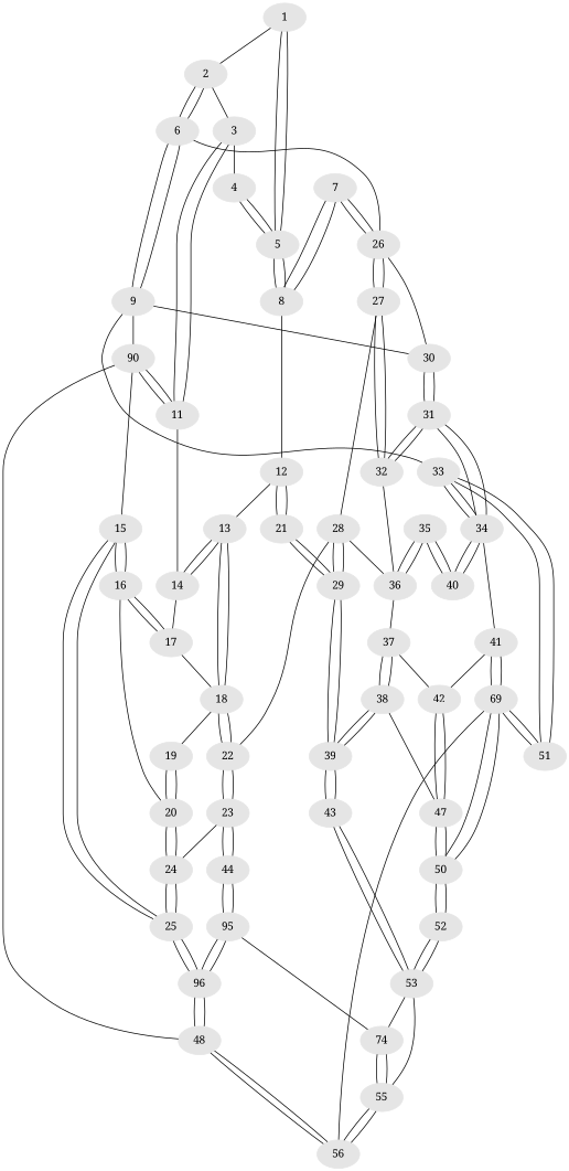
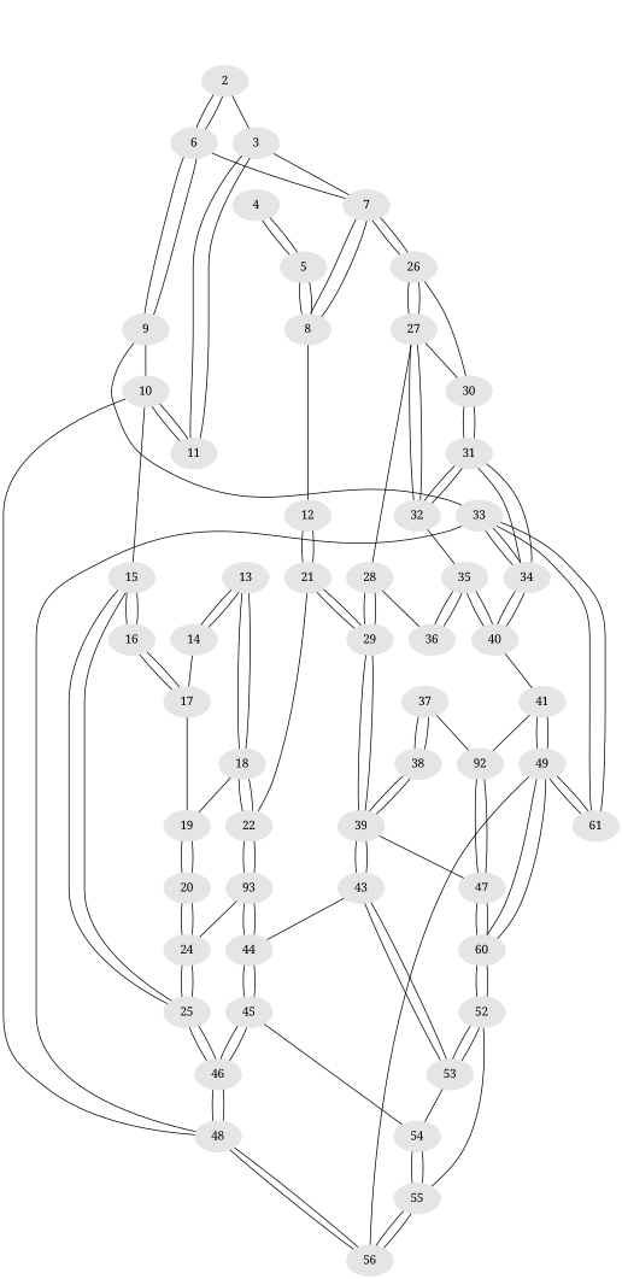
  graph {
    fontname="Noto Serif"
    node [color=gray90 fontname="Noto Serif" style=filled]
    edge [fontname="Noto Serif"]
-   1
    2
    5
    3
    6
    8
    4
    11
    7
    9
    14
    12
    26
-   10 [label=90]
+   10
    30
    33
    27
    13
    21
    15
    48
    31
    34
-   51
+   51 [label=61]
    16
    25
    56
    17
    18
    22
    29
    19
    20
-   46 [label=96]
+   46
    24
-   23
+   23 [label=93]
    39
    44
-   45 [label=95]
+   45
    28
    32
    36
    35
    37
    43
    40
    41
    38
-   42
+   42 [label=92]
    47
-   50
+   50 [label=60]
    53
-   49 [label=69]
-   54 [label=74]
+   49
+   54
    55
    52
-   1 -- 2
-   1 -- 5
-   1 -- 5
    2 -- 3
    2 -- 6
    2 -- 6
    5 -- 8
    5 -- 8
-   3 -- 4
+   3 -- 7
    3 -- 11
    3 -- 11
-   6 -- 26
+   6 -- 7
    6 -- 9
    6 -- 9
    8 -- 12
    4 -- 5
    4 -- 5
-   11 -- 14
    7 -- 8
    7 -- 8
    7 -- 26
    7 -- 26
    9 -- 10
-   9 -- 30
+   27 -- 30
    9 -- 33
    14 -- 17
-   12 -- 13
    12 -- 21
    12 -- 21
    26 -- 30
    26 -- 27
    26 -- 27
    10 -- 11
    10 -- 11
    10 -- 15
    10 -- 48
    30 -- 31
    30 -- 31
+   33 -- 48
    33 -- 34
    33 -- 34
    33 -- 51
    33 -- 51
    27 -- 28
    27 -- 32
    27 -- 32
    13 -- 14
    13 -- 14
    13 -- 18
    13 -- 18
-   28 -- 22
+   21 -- 22
    21 -- 29
    21 -- 29
    15 -- 16
    15 -- 16
    15 -- 25
    15 -- 25
    48 -- 56
    48 -- 56
    31 -- 34
    31 -- 34
    31 -- 32
    31 -- 32
    34 -- 40
    34 -- 40
    16 -- 17
    16 -- 17
-   16 -- 20
    25 -- 46
    25 -- 46
-   17 -- 18
+   17 -- 19
    18 -- 22
    18 -- 22
    18 -- 19
    22 -- 23
    22 -- 23
    29 -- 39
    29 -- 39
    19 -- 20
    19 -- 20
    20 -- 24
    20 -- 24
    46 -- 48
    46 -- 48
    24 -- 25
    24 -- 25
    23 -- 24
    23 -- 44
    23 -- 44
    39 -- 43
    39 -- 43
    44 -- 45
    44 -- 45
    45 -- 46
    45 -- 46
    45 -- 54
    28 -- 29
    28 -- 29
    28 -- 36
-   32 -- 36
-   36 -- 37
+   32 -- 35
    35 -- 36
    35 -- 36
    35 -- 40
    35 -- 40
    37 -- 38
    37 -- 38
    37 -- 42
+   43 -- 44
    43 -- 53
    43 -- 53
-   34 -- 41
+   40 -- 41
    41 -- 42
    41 -- 49
    41 -- 49
    38 -- 39
    38 -- 39
-   38 -- 47
+   39 -- 47
    42 -- 47
    42 -- 47
    47 -- 50
    47 -- 50
    50 -- 52
    50 -- 52
    53 -- 54
    49 -- 51
    49 -- 51
    49 -- 56
    49 -- 50
    49 -- 50
    54 -- 55
    54 -- 55
    55 -- 56
    55 -- 56
    52 -- 53
    52 -- 53
-   53 -- 55
+   52 -- 55
  }
